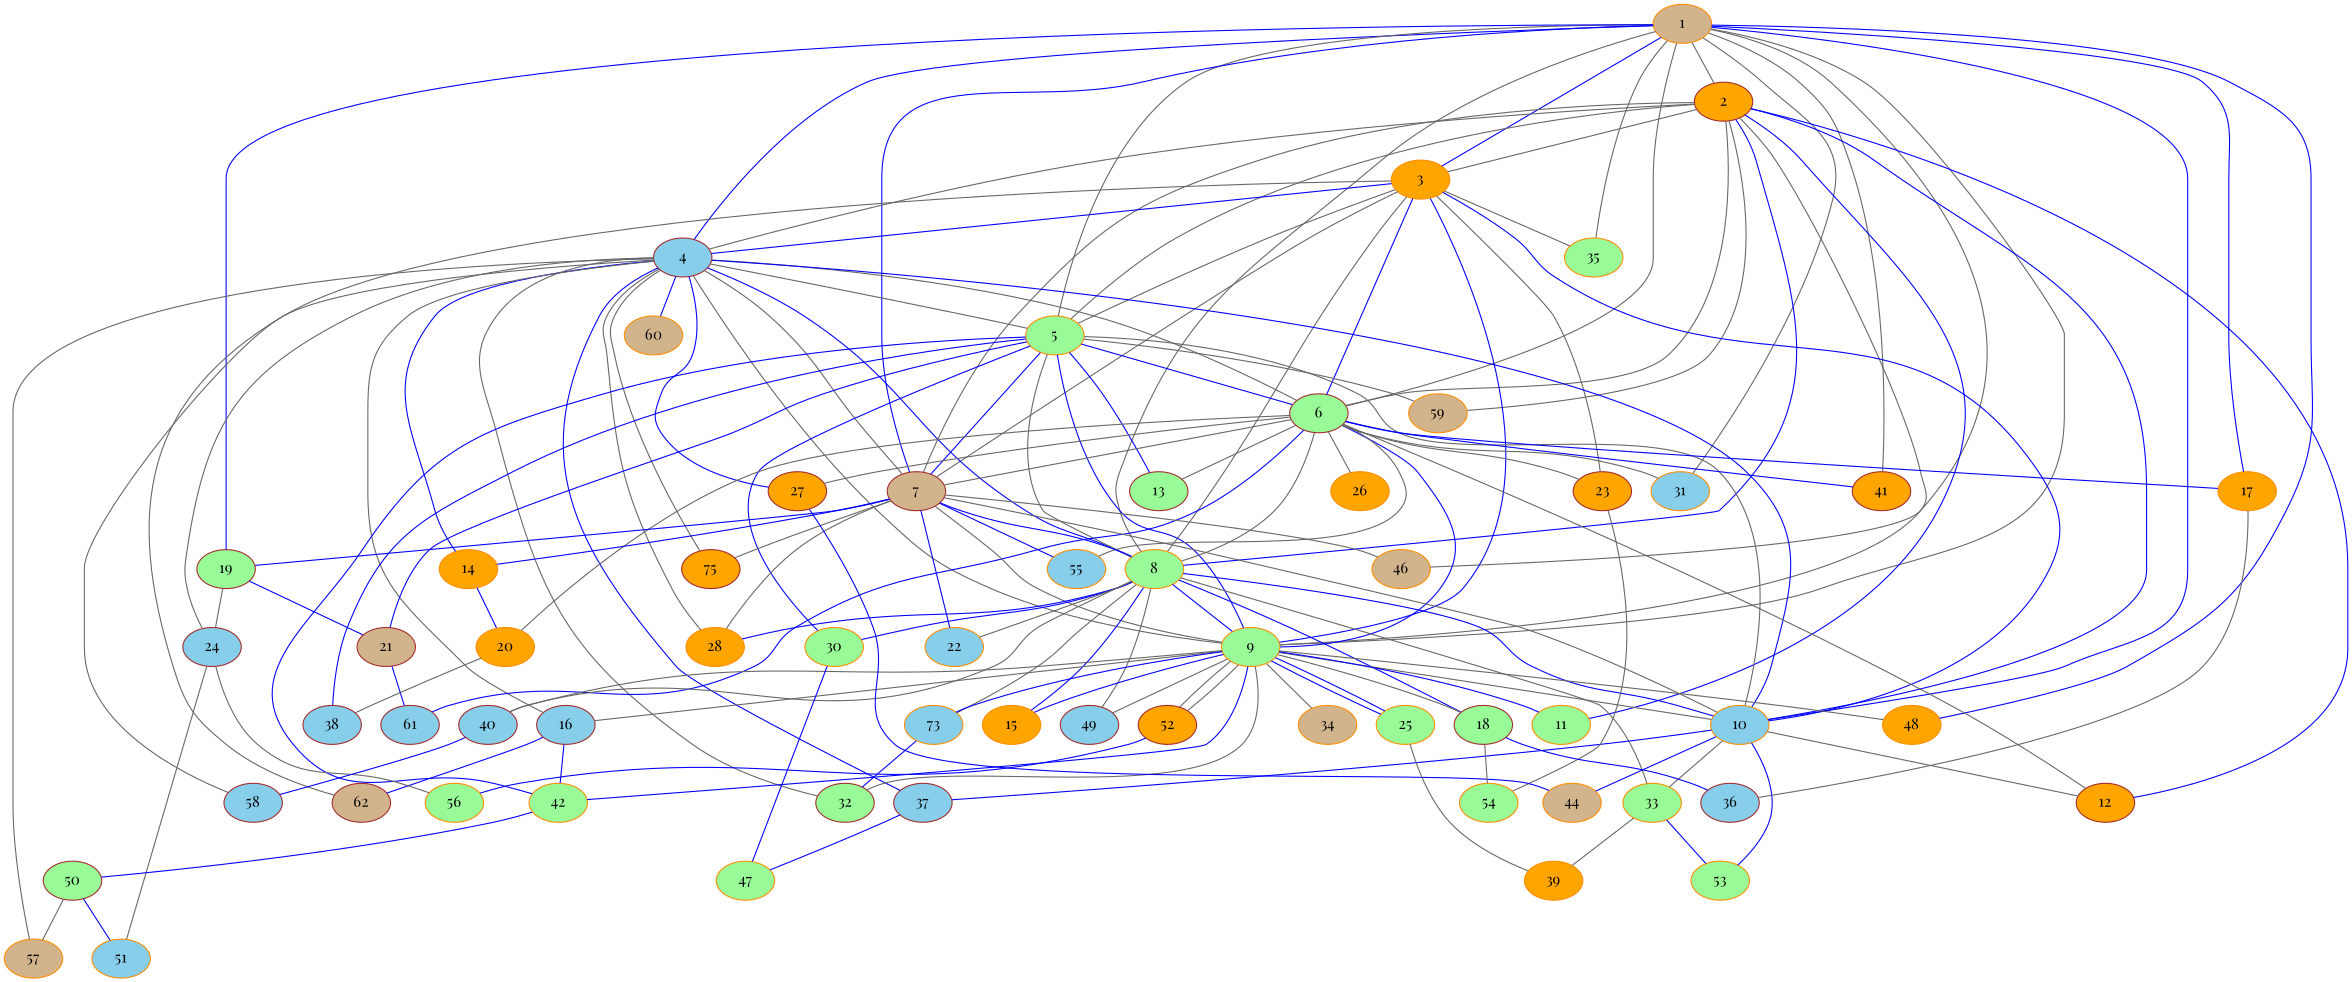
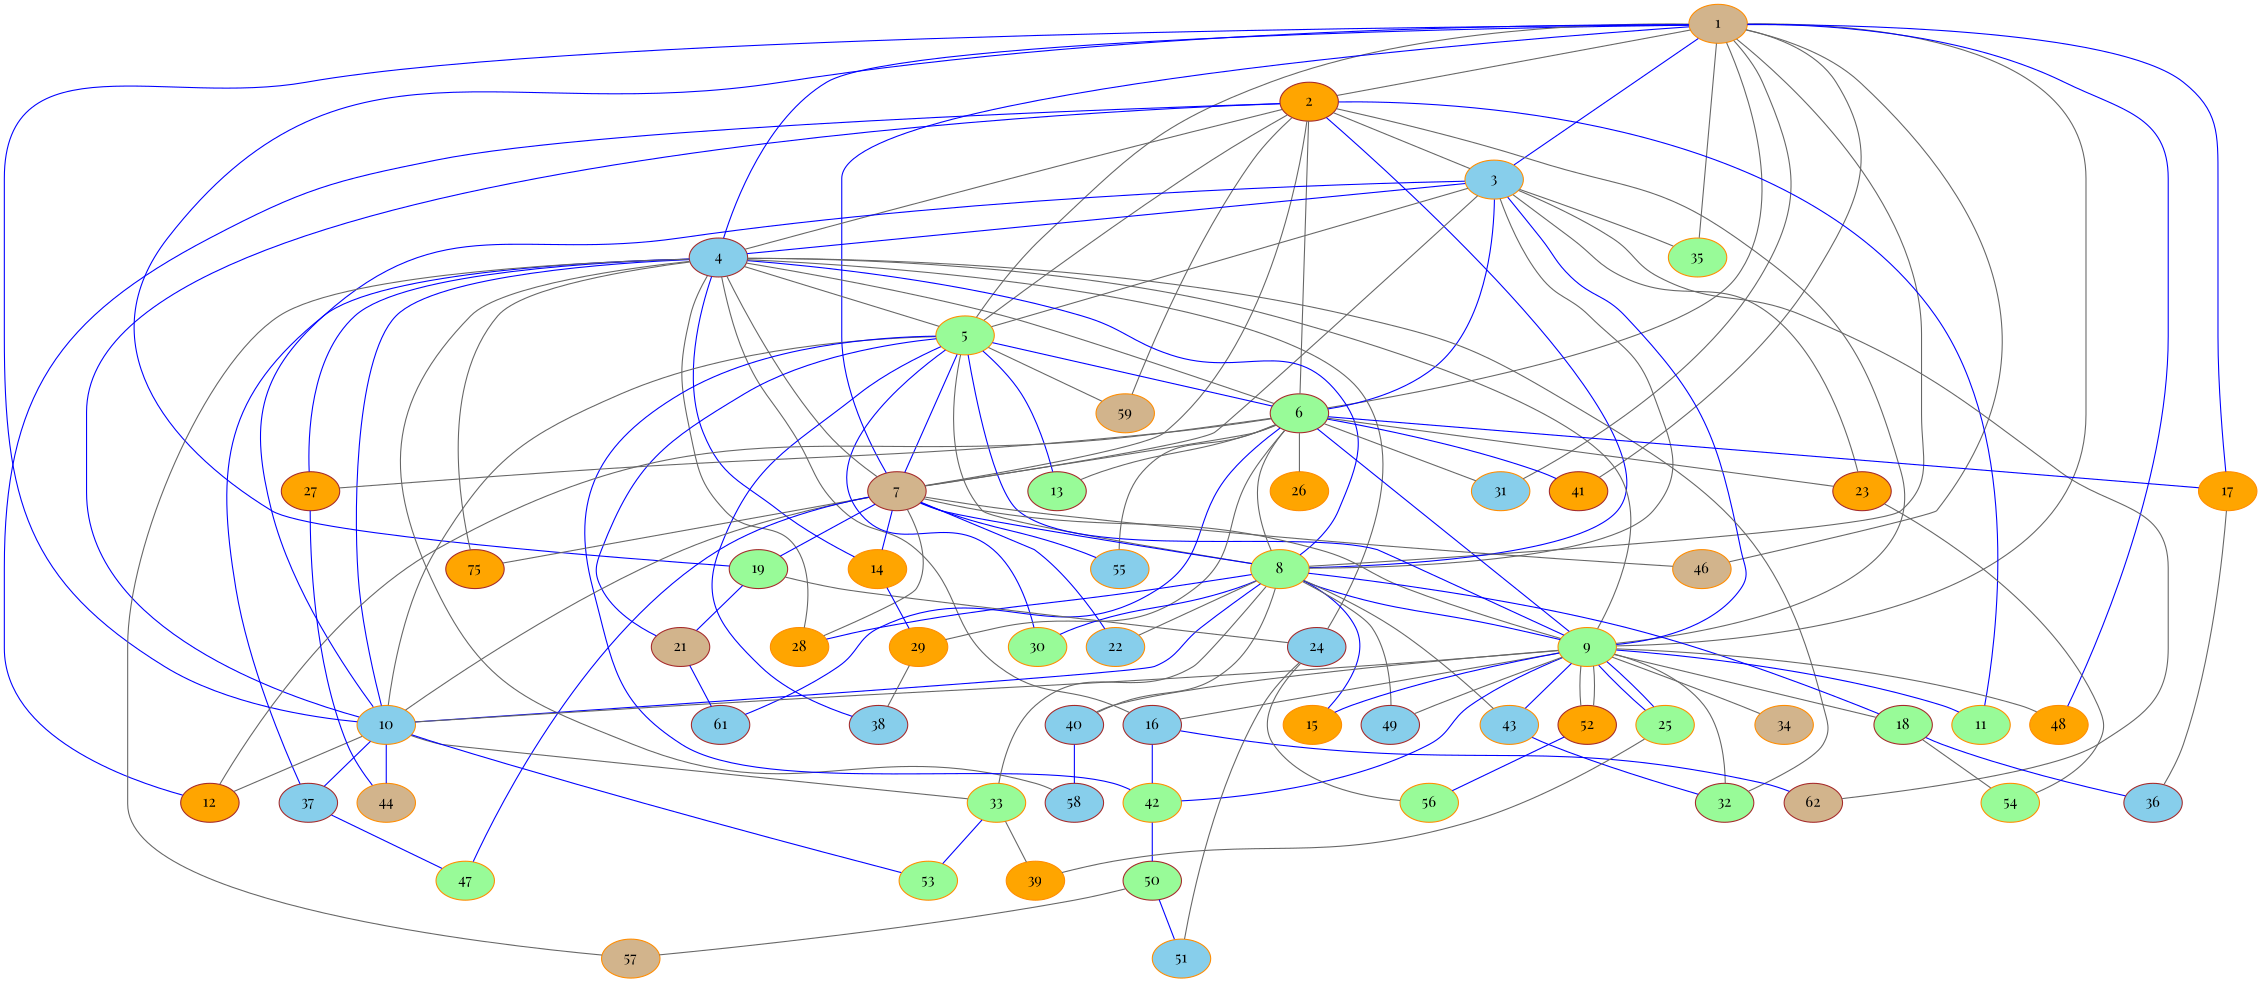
  graph {
    fontname="Playfair Display"
    node [color=darkorange fillcolor=palegreen fontname="Playfair Display" style=filled]
    edge [color=gray40 fontname="Playfair Display"]
    1 [fillcolor=tan]
    2 [color=brown fillcolor=orange]
-   3 [fillcolor=orange]
+   3 [fillcolor=skyblue]
    4 [color=brown fillcolor=skyblue]
    5
    6 [color=brown]
    7 [color=brown fillcolor=tan]
    8
    9
    10 [fillcolor=skyblue]
    17 [fillcolor=orange]
    19 [color=brown]
    31 [fillcolor=skyblue]
    35
    41 [color=brown fillcolor=orange]
    46 [fillcolor=tan]
    48 [fillcolor=orange]
    11
    12 [color=brown fillcolor=orange]
    59 [fillcolor=tan]
    23 [color=brown fillcolor=orange]
    62 [color=brown fillcolor=tan]
    14 [fillcolor=orange]
    16 [color=brown fillcolor=skyblue]
    24 [color=brown fillcolor=skyblue]
    27 [color=brown fillcolor=orange]
    32 [color=brown]
    37 [color=brown fillcolor=skyblue]
    n29 [color=brown fillcolor=orange label=75]
    57 [fillcolor=tan]
    58 [color=brown fillcolor=skyblue]
-   60 [fillcolor=tan]
    28 [fillcolor=orange]
    13 [color=brown]
    21 [color=brown fillcolor=tan]
    30
    38 [color=brown fillcolor=skyblue]
    42
    26 [fillcolor=orange]
-   29 [fillcolor=orange label=20]
+   29 [fillcolor=orange]
    55 [fillcolor=skyblue]
    61 [color=brown fillcolor=skyblue]
    22 [fillcolor=skyblue]
    47
    15 [fillcolor=orange]
    18 [color=brown]
    33
    40 [color=brown fillcolor=skyblue]
-   43 [fillcolor=skyblue label=73]
+   43 [fillcolor=skyblue]
    49 [color=brown fillcolor=skyblue]
    25
    34 [fillcolor=tan]
    52 [color=brown fillcolor=orange]
    44 [fillcolor=tan]
    53
    36 [color=brown fillcolor=skyblue]
    54
    51 [fillcolor=skyblue]
    56
    50 [color=brown]
    39 [fillcolor=orange]
    1 -- 2
    1 -- 3 [color=blue]
    1 -- 4 [color=blue]
    1 -- 5
    1 -- 6
    1 -- 7 [color=blue]
    1 -- 8
    1 -- 9
    1 -- 10 [color=blue]
    1 -- 17 [color=blue]
    1 -- 19 [color=blue]
    1 -- 31
    1 -- 35
    1 -- 41
    1 -- 46
    1 -- 48 [color=blue]
    2 -- 3
    2 -- 4
    2 -- 5
    2 -- 6
    2 -- 7
    2 -- 8 [color=blue]
    2 -- 9
    2 -- 10 [color=blue]
    2 -- 11 [color=blue]
    2 -- 12 [color=blue]
    2 -- 59
    3 -- 4 [color=blue]
    3 -- 5
    3 -- 6 [color=blue]
    3 -- 7
    3 -- 8
    3 -- 9 [color=blue]
    3 -- 10 [color=blue]
    3 -- 35
    3 -- 23
    3 -- 62
    4 -- 5
    4 -- 6
    4 -- 7
    4 -- 8 [color=blue]
    4 -- 9
    4 -- 10 [color=blue]
    4 -- 14 [color=blue]
    4 -- 16
    4 -- 24
    4 -- 27 [color=blue]
    4 -- 32
    4 -- 37 [color=blue]
    4 -- n29
    4 -- 57
    4 -- 58
-   4 -- 60 [color=blue]
    4 -- 28
    5 -- 6 [color=blue]
    5 -- 7 [color=blue]
    5 -- 8
    5 -- 9 [color=blue]
    5 -- 10
    5 -- 59
    5 -- 13 [color=blue]
    5 -- 21 [color=blue]
    5 -- 30 [color=blue]
    5 -- 38 [color=blue]
    5 -- 42 [color=blue]
    6 -- 7
    6 -- 8
    6 -- 9 [color=blue]
    6 -- 17 [color=blue]
    6 -- 31
    6 -- 41 [color=blue]
    6 -- 12
    6 -- 23
    6 -- 27
    6 -- 13
    6 -- 26
    6 -- 29
    6 -- 55
    6 -- 61 [color=blue]
    7 -- 8 [color=blue]
    7 -- 9
    7 -- 10
    7 -- 19 [color=blue]
    7 -- 46
    7 -- 14 [color=blue]
    7 -- n29
    7 -- 28
    7 -- 55 [color=blue]
    7 -- 22 [color=blue]
-   30 -- 47 [color=blue]
+   7 -- 47 [color=blue]
    8 -- 9 [color=blue]
    8 -- 10 [color=blue]
    8 -- 28 [color=blue]
    8 -- 30 [color=blue]
    8 -- 22
    8 -- 15 [color=blue]
    8 -- 18 [color=blue]
    8 -- 33
    8 -- 40
    8 -- 43
    8 -- 49
    9 -- 10
    9 -- 48
    9 -- 11 [color=blue]
    9 -- 16
    9 -- 32
    9 -- 42 [color=blue]
    9 -- 15 [color=blue]
    9 -- 18
    9 -- 40
    9 -- 43 [color=blue]
    9 -- 49
    9 -- 25 [color=blue]
    9 -- 25 [color=blue]
    9 -- 34
    9 -- 52
    9 -- 52
    10 -- 12
    10 -- 37 [color=blue]
    10 -- 33
    10 -- 44 [color=blue]
    10 -- 53 [color=blue]
    17 -- 36
    19 -- 24
    19 -- 21 [color=blue]
    23 -- 54
    14 -- 29 [color=blue]
    16 -- 62 [color=blue]
    16 -- 42 [color=blue]
    24 -- 51
    24 -- 56
    27 -- 44 [color=blue]
    37 -- 47 [color=blue]
    21 -- 61 [color=blue]
    42 -- 50 [color=blue]
    29 -- 38
    18 -- 36 [color=blue]
    18 -- 54
    33 -- 53 [color=blue]
    33 -- 39
    40 -- 58 [color=blue]
    43 -- 32 [color=blue]
    25 -- 39
    52 -- 56 [color=blue]
    50 -- 57
    50 -- 51 [color=blue]
  }
